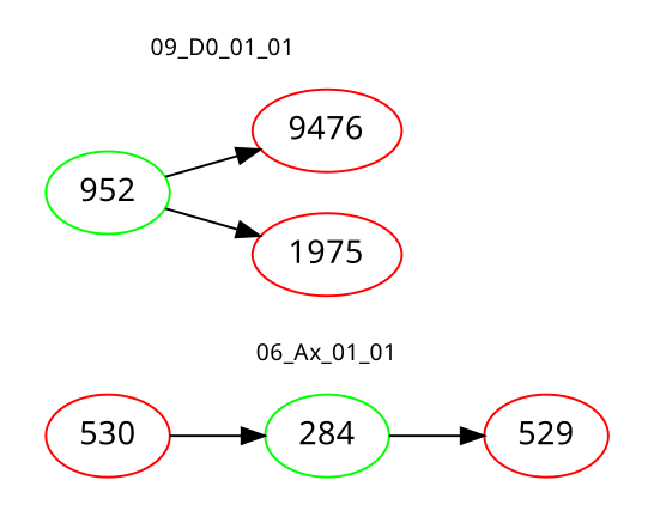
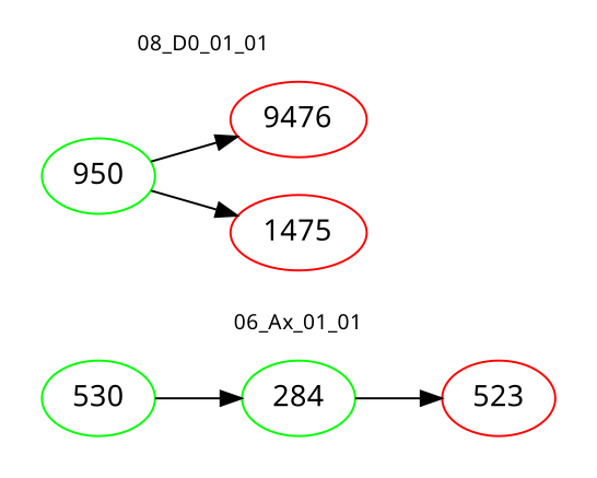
  digraph {
    fontname="Noto Sans"
    rankdir=LR
    node [color=red fontname="Noto Sans"]
    edge [color=black fontname="Noto Sans"]
    n1 [color=green label=284]
-   n2 [label=529]
-   n3 [label=530]
-   n4 [color=green label=952]
-   n5 [label=1975]
+   n2 [label=523]
+   n3 [color=green label=530]
+   n4 [color=green label=950]
+   n5 [label=1475]
    n6 [label=9476]
    subgraph cluster_1 {
      color=white
      fontsize=10
      label="06_Ax_01_01"
      n1
      n2
      n3
    }
    subgraph cluster_2 {
      color=white
      fontsize=10
-     label="09_D0_01_01"
+     label="08_D0_01_01"
      n4
      n5
      n6
    }
    n1 -> n2
    n3 -> n1
    n4 -> n5
    n4 -> n6
  }
